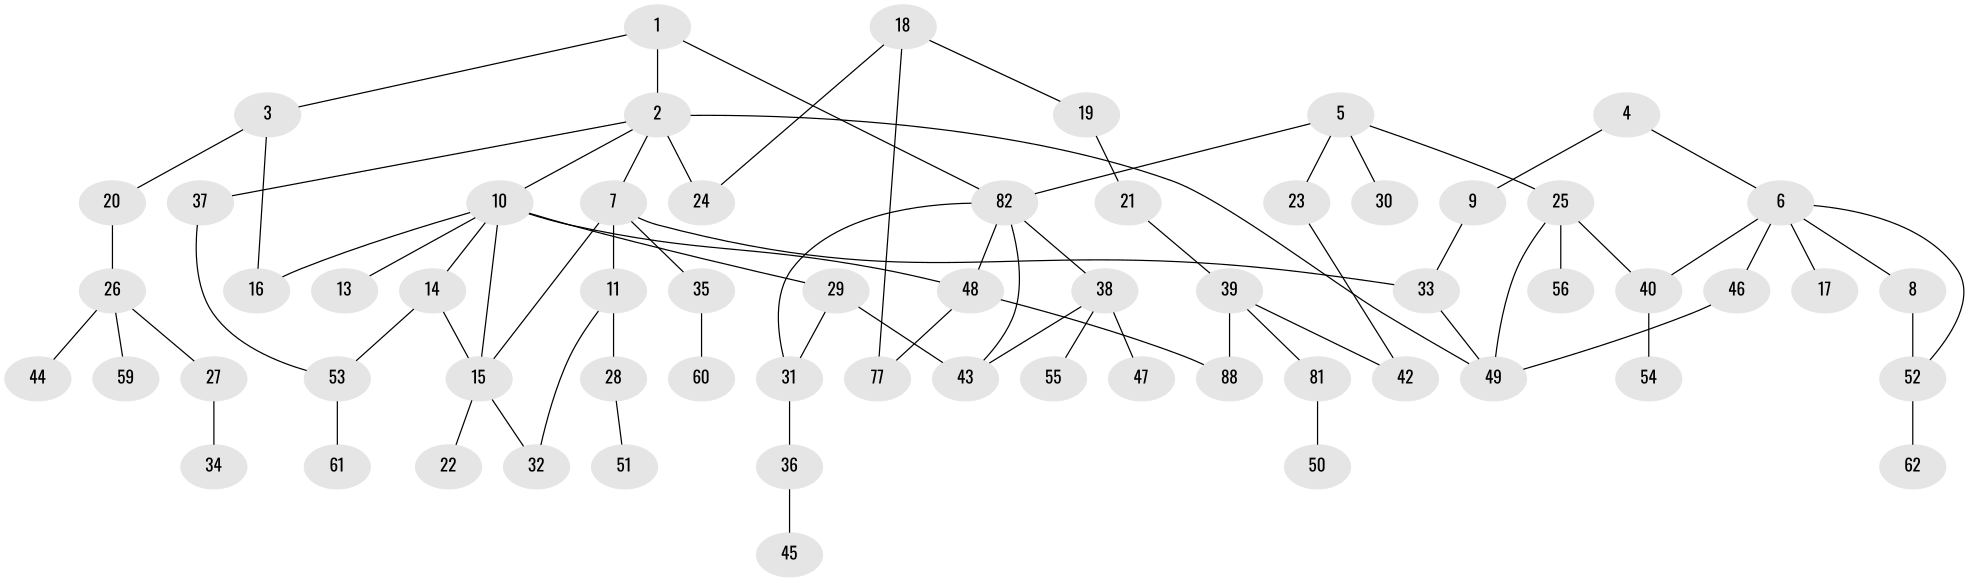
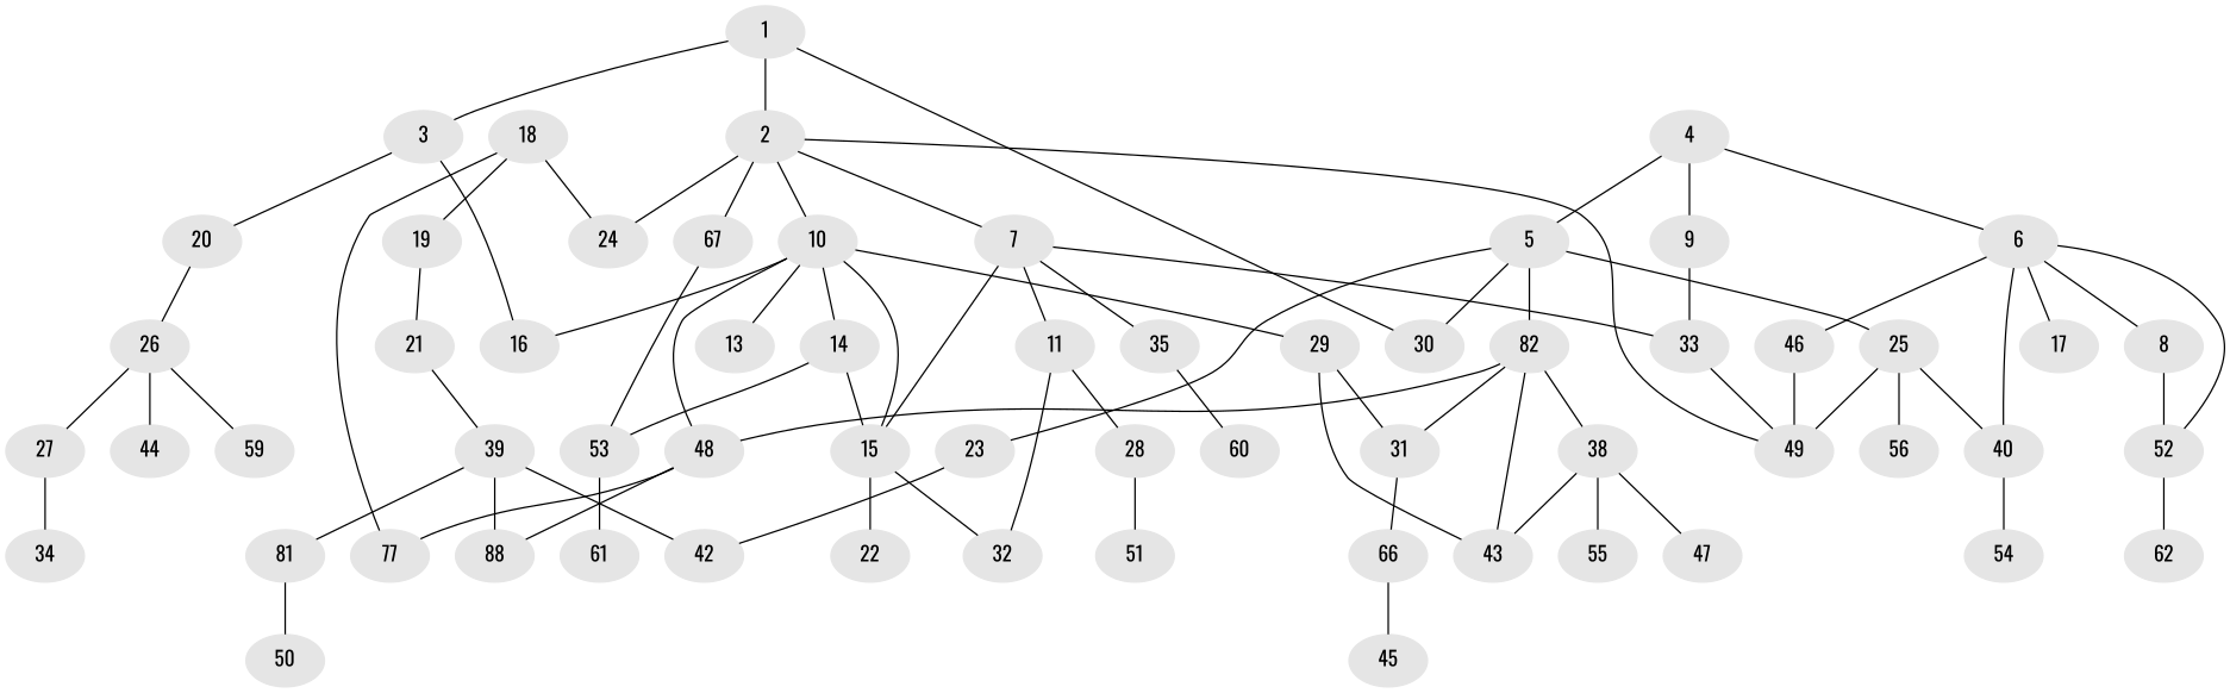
  graph {
    fontname=Oswald
    node [color=gray90 fontname=Oswald style=filled]
    edge [fontname=Oswald weight=1.0]
    1
    2
    3
    30
    7
    10
    24
-   37
+   37 [label=67]
    49
    16
    20
    4
    5
    6
    9
    11
    15
    33
    35
    13
    14
    29
    48
    53
    18
    19
    n27 [label=77]
    26
    n29 [label=82]
    23
    25
    8
    17
    40
    46
    52
    31
    38
    43
    42
    56
    54
    62
    28
    32
    22
    60
    n48 [label=88]
    51
-   36
+   36 [label=66]
    47
    55
    61
    21
    39
    27
    44
    59
    n59 [label=81]
    34
    45
    50
    1 -- 2 [weight=2.0]
    1 -- 3
-   1 -- n29
+   1 -- 30
    2 -- 7
    2 -- 10
    2 -- 24 [weight=2.0]
    2 -- 37
    2 -- 49
    3 -- 16
    3 -- 20
    7 -- 11
    7 -- 15 [weight=2.0]
    7 -- 33
    7 -- 35
    10 -- 16
    10 -- 15
    10 -- 13
    10 -- 14
    10 -- 29
    10 -- 48
    37 -- 53
    20 -- 26
+   4 -- 5
    4 -- 6
    4 -- 9
    5 -- 30
    5 -- n29
    5 -- 23
    5 -- 25
    6 -- 8
    6 -- 17
    6 -- 40
    6 -- 46
    6 -- 52
    9 -- 33
    11 -- 28
    11 -- 32
    15 -- 32
    15 -- 22
    33 -- 49
    35 -- 60
    14 -- 15
    14 -- 53
    29 -- 31
    29 -- 43
    48 -- n27
    48 -- n48
    53 -- 61
    18 -- 24
    18 -- 19
    18 -- n27
    19 -- 21
    26 -- 27
    26 -- 44 [weight=2.0]
    26 -- 59
    n29 -- 48
    n29 -- 31
    n29 -- 38
    n29 -- 43
    23 -- 42
    25 -- 49
    25 -- 40
    25 -- 56 [weight=2.0]
    8 -- 52 [weight=3.0]
    40 -- 54 [weight=2.0]
    46 -- 49 [weight=2.0]
    52 -- 62
    31 -- 36
    38 -- 43
    38 -- 47 [weight=2.0]
    38 -- 55
    28 -- 51
    36 -- 45
    21 -- 39
    39 -- 42 [weight=3.0]
    39 -- n48 [weight=2.0]
    39 -- n59
    27 -- 34
    n59 -- 50
  }
